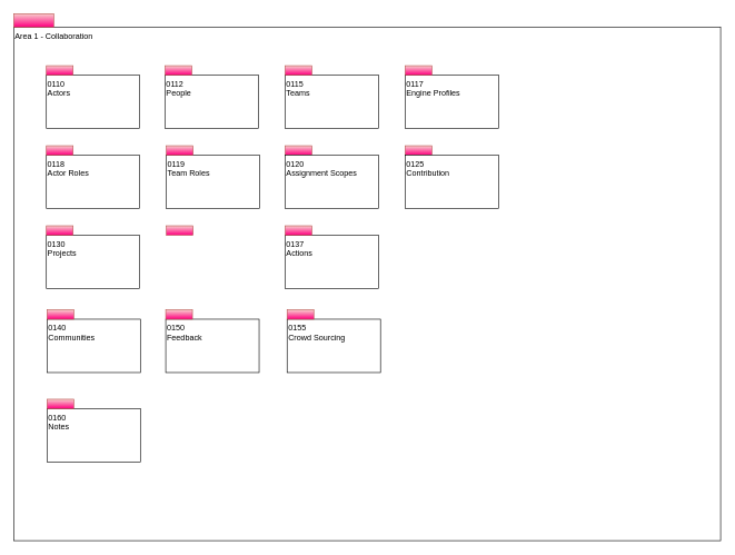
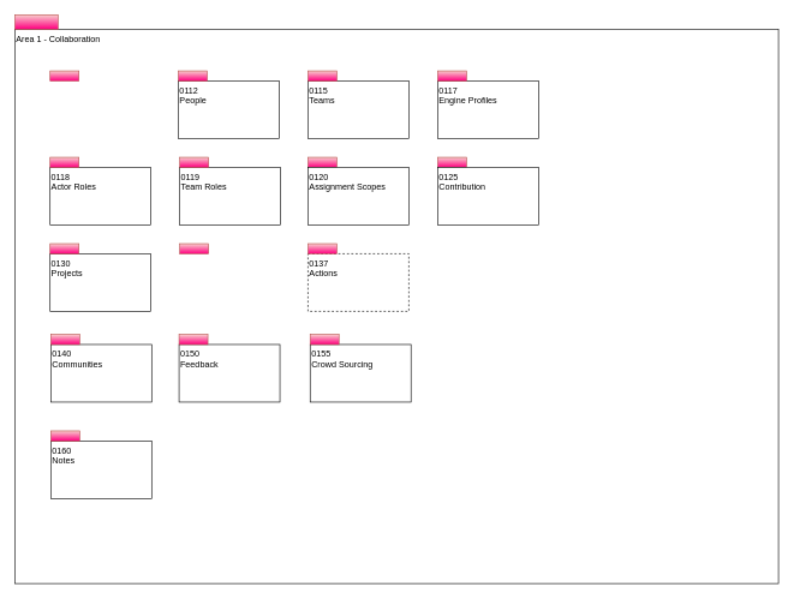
  <mxCell id="0" />
  <mxCell id="1" parent="0" />
  <mxCell id="2" value="Area 1 - Collaboration" style="rounded=0;whiteSpace=wrap;html=1;align=left;verticalAlign=top;" parent="1" vertex="1"><mxGeometry x="20" y="40" width="1060" height="770" as="geometry" /></mxCell>
  <mxCell id="3" value="" style="html=1;strokeColor=#b85450;align=center;fillColor=#f8cecc;gradientColor=#FF0080;" parent="1" vertex="1"><mxGeometry x="20" y="20" width="60" height="20" as="geometry" /></mxCell>
  <mxCell id="4" value="0130&lt;br&gt;Projects&lt;br&gt;" style="rounded=0;whiteSpace=wrap;html=1;align=left;verticalAlign=top;" parent="1" vertex="1"><mxGeometry x="69" y="352" width="140" height="80" as="geometry" /></mxCell>
  <mxCell id="5" value="" style="html=1;strokeColor=#b85450;align=center;fillColor=#f8cecc;gradientColor=#FF0080;" parent="1" vertex="1"><mxGeometry x="69" y="338" width="40" height="14" as="geometry" /></mxCell>
  <mxCell id="6" value="" style="html=1;strokeColor=#b85450;align=center;fillColor=#f8cecc;gradientColor=#FF0080;" parent="1" vertex="1"><mxGeometry x="249" y="338" width="40" height="14" as="geometry" /></mxCell>
  <mxCell id="7" value="0140&lt;br&gt;Communities&lt;br&gt;" style="rounded=0;whiteSpace=wrap;html=1;align=left;verticalAlign=top;" parent="1" vertex="1"><mxGeometry x="70" y="478" width="140" height="80" as="geometry" /></mxCell>
  <mxCell id="8" value="" style="html=1;strokeColor=#b85450;align=center;fillColor=#f8cecc;gradientColor=#FF0080;" parent="1" vertex="1"><mxGeometry x="70" y="464" width="40" height="14" as="geometry" /></mxCell>
  <mxCell id="9" value="0150&lt;br&gt;Feedback&lt;br&gt;" style="rounded=0;whiteSpace=wrap;html=1;align=left;verticalAlign=top;" parent="1" vertex="1"><mxGeometry x="248" y="478" width="140" height="80" as="geometry" /></mxCell>
  <mxCell id="10" value="" style="html=1;strokeColor=#b85450;align=center;fillColor=#f8cecc;gradientColor=#FF0080;" parent="1" vertex="1"><mxGeometry x="248" y="464" width="40" height="14" as="geometry" /></mxCell>
  <mxCell id="11" value="0160&lt;br&gt;Notes&lt;br&gt;" style="rounded=0;whiteSpace=wrap;html=1;align=left;verticalAlign=top;" parent="1" vertex="1"><mxGeometry x="70" y="612" width="140" height="80" as="geometry" /></mxCell>
  <mxCell id="12" value="" style="html=1;strokeColor=#b85450;align=center;fillColor=#f8cecc;gradientColor=#FF0080;" parent="1" vertex="1"><mxGeometry x="70" y="598" width="40" height="14" as="geometry" /></mxCell>
- <mxCell id="13" value="0110&lt;br&gt;Actors&lt;br&gt;" style="rounded=0;whiteSpace=wrap;html=1;align=left;verticalAlign=top;" parent="1" vertex="1"><mxGeometry x="69" y="112" width="140" height="80" as="geometry" /></mxCell>
  <mxCell id="14" value="" style="html=1;strokeColor=#b85450;align=center;fillColor=#f8cecc;gradientColor=#FF0080;" parent="1" vertex="1"><mxGeometry x="69" y="98" width="40" height="14" as="geometry" /></mxCell>
  <mxCell id="15" value="0112&lt;br&gt;People&lt;br&gt;" style="rounded=0;whiteSpace=wrap;html=1;align=left;verticalAlign=top;" parent="1" vertex="1"><mxGeometry x="247" y="112" width="140" height="80" as="geometry" /></mxCell>
  <mxCell id="16" value="" style="html=1;strokeColor=#b85450;align=center;fillColor=#f8cecc;gradientColor=#FF0080;" parent="1" vertex="1"><mxGeometry x="247" y="98" width="40" height="14" as="geometry" /></mxCell>
  <mxCell id="17" value="0115&lt;br&gt;Teams&lt;br&gt;" style="rounded=0;whiteSpace=wrap;html=1;align=left;verticalAlign=top;" parent="1" vertex="1"><mxGeometry x="427" y="112" width="140" height="80" as="geometry" /></mxCell>
  <mxCell id="18" value="" style="html=1;strokeColor=#b85450;align=center;fillColor=#f8cecc;gradientColor=#FF0080;" parent="1" vertex="1"><mxGeometry x="427" y="98" width="40" height="14" as="geometry" /></mxCell>
  <mxCell id="19" value="0155&lt;br&gt;Crowd Sourcing&lt;br&gt;" style="rounded=0;whiteSpace=wrap;html=1;align=left;verticalAlign=top;" parent="1" vertex="1"><mxGeometry x="430" y="478" width="140" height="80" as="geometry" /></mxCell>
  <mxCell id="20" value="" style="html=1;strokeColor=#b85450;align=center;fillColor=#f8cecc;gradientColor=#FF0080;" parent="1" vertex="1"><mxGeometry x="430" y="464" width="40" height="14" as="geometry" /></mxCell>
- <mxCell id="21" value="0137&lt;br&gt;Actions&lt;br&gt;" style="rounded=0;whiteSpace=wrap;html=1;align=left;verticalAlign=top;" parent="1" vertex="1"><mxGeometry x="427" y="352" width="140" height="80" as="geometry" /></mxCell>
+ <mxCell id="21" value="0137&lt;br&gt;Actions&lt;br&gt;" style="rounded=0;whiteSpace=wrap;html=1;align=left;verticalAlign=top;dashed=1;" parent="1" vertex="1"><mxGeometry x="427" y="352" width="140" height="80" as="geometry" /></mxCell>
  <mxCell id="22" value="" style="html=1;strokeColor=#b85450;align=center;fillColor=#f8cecc;gradientColor=#FF0080;" parent="1" vertex="1"><mxGeometry x="427" y="338" width="40" height="14" as="geometry" /></mxCell>
  <mxCell id="23" value="0117&lt;br&gt;Engine Profiles&lt;br&gt;" style="rounded=0;whiteSpace=wrap;html=1;align=left;verticalAlign=top;" parent="1" vertex="1"><mxGeometry x="607" y="112" width="140" height="80" as="geometry" /></mxCell>
  <mxCell id="24" value="" style="html=1;strokeColor=#b85450;align=center;fillColor=#f8cecc;gradientColor=#FF0080;" parent="1" vertex="1"><mxGeometry x="607" y="98" width="40" height="14" as="geometry" /></mxCell>
  <mxCell id="25" value="0118&lt;br&gt;Actor Roles" style="rounded=0;whiteSpace=wrap;html=1;align=left;verticalAlign=top;" parent="1" vertex="1"><mxGeometry x="69" y="232" width="140" height="80" as="geometry" /></mxCell>
  <mxCell id="26" value="" style="html=1;strokeColor=#b85450;align=center;fillColor=#f8cecc;gradientColor=#FF0080;" parent="1" vertex="1"><mxGeometry x="69" y="218" width="40" height="14" as="geometry" /></mxCell>
  <mxCell id="27" value="0119&lt;br&gt;Team Roles" style="rounded=0;whiteSpace=wrap;html=1;align=left;verticalAlign=top;" parent="1" vertex="1"><mxGeometry x="249" y="232" width="140" height="80" as="geometry" /></mxCell>
  <mxCell id="28" value="" style="html=1;strokeColor=#b85450;align=center;fillColor=#f8cecc;gradientColor=#FF0080;" parent="1" vertex="1"><mxGeometry x="427" y="218" width="40" height="14" as="geometry" /></mxCell>
  <mxCell id="29" value="0120&lt;br&gt;Assignment Scopes" style="rounded=0;whiteSpace=wrap;html=1;align=left;verticalAlign=top;" parent="1" vertex="1"><mxGeometry x="427" y="232" width="140" height="80" as="geometry" /></mxCell>
  <mxCell id="30" value="" style="html=1;strokeColor=#b85450;align=center;fillColor=#f8cecc;gradientColor=#FF0080;" parent="1" vertex="1"><mxGeometry x="249" y="218" width="40" height="14" as="geometry" /></mxCell>
  <mxCell id="31" value="" style="html=1;strokeColor=#b85450;align=center;fillColor=#f8cecc;gradientColor=#FF0080;" vertex="1" parent="1"><mxGeometry x="607" y="218" width="40" height="14" as="geometry" /></mxCell>
  <mxCell id="32" value="0125&lt;br&gt;Contribution" style="rounded=0;whiteSpace=wrap;html=1;align=left;verticalAlign=top;" vertex="1" parent="1"><mxGeometry x="607" y="232" width="140" height="80" as="geometry" /></mxCell>
